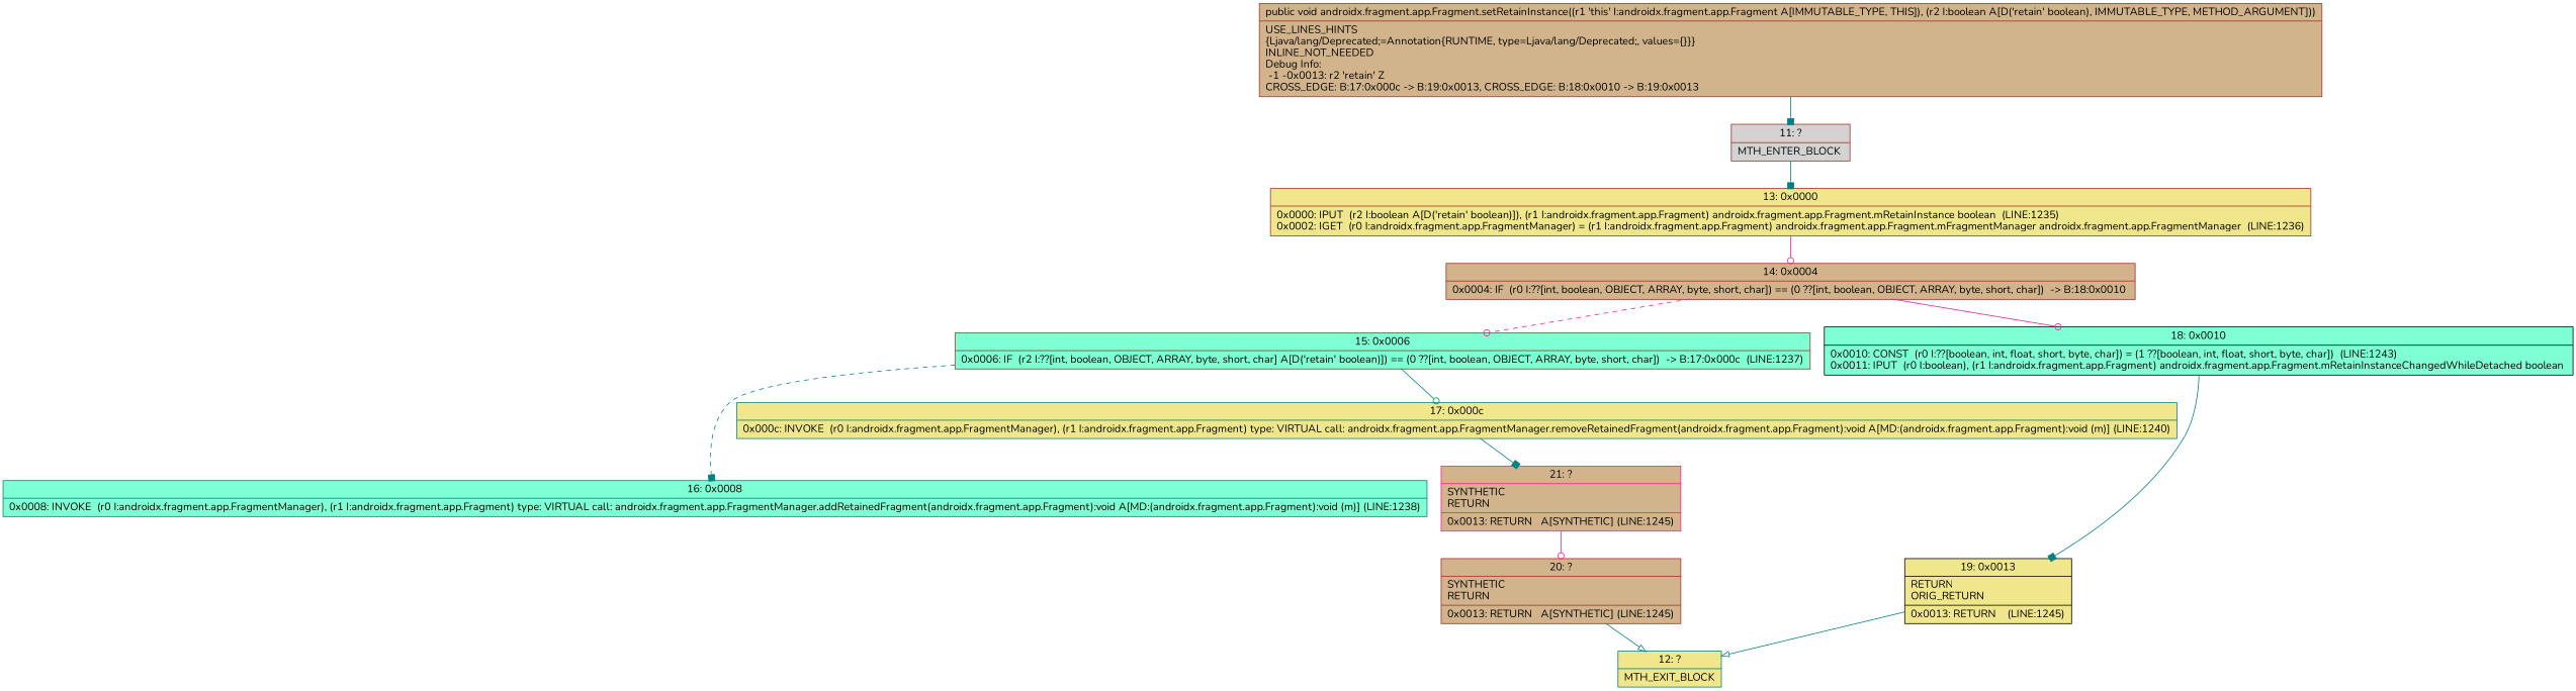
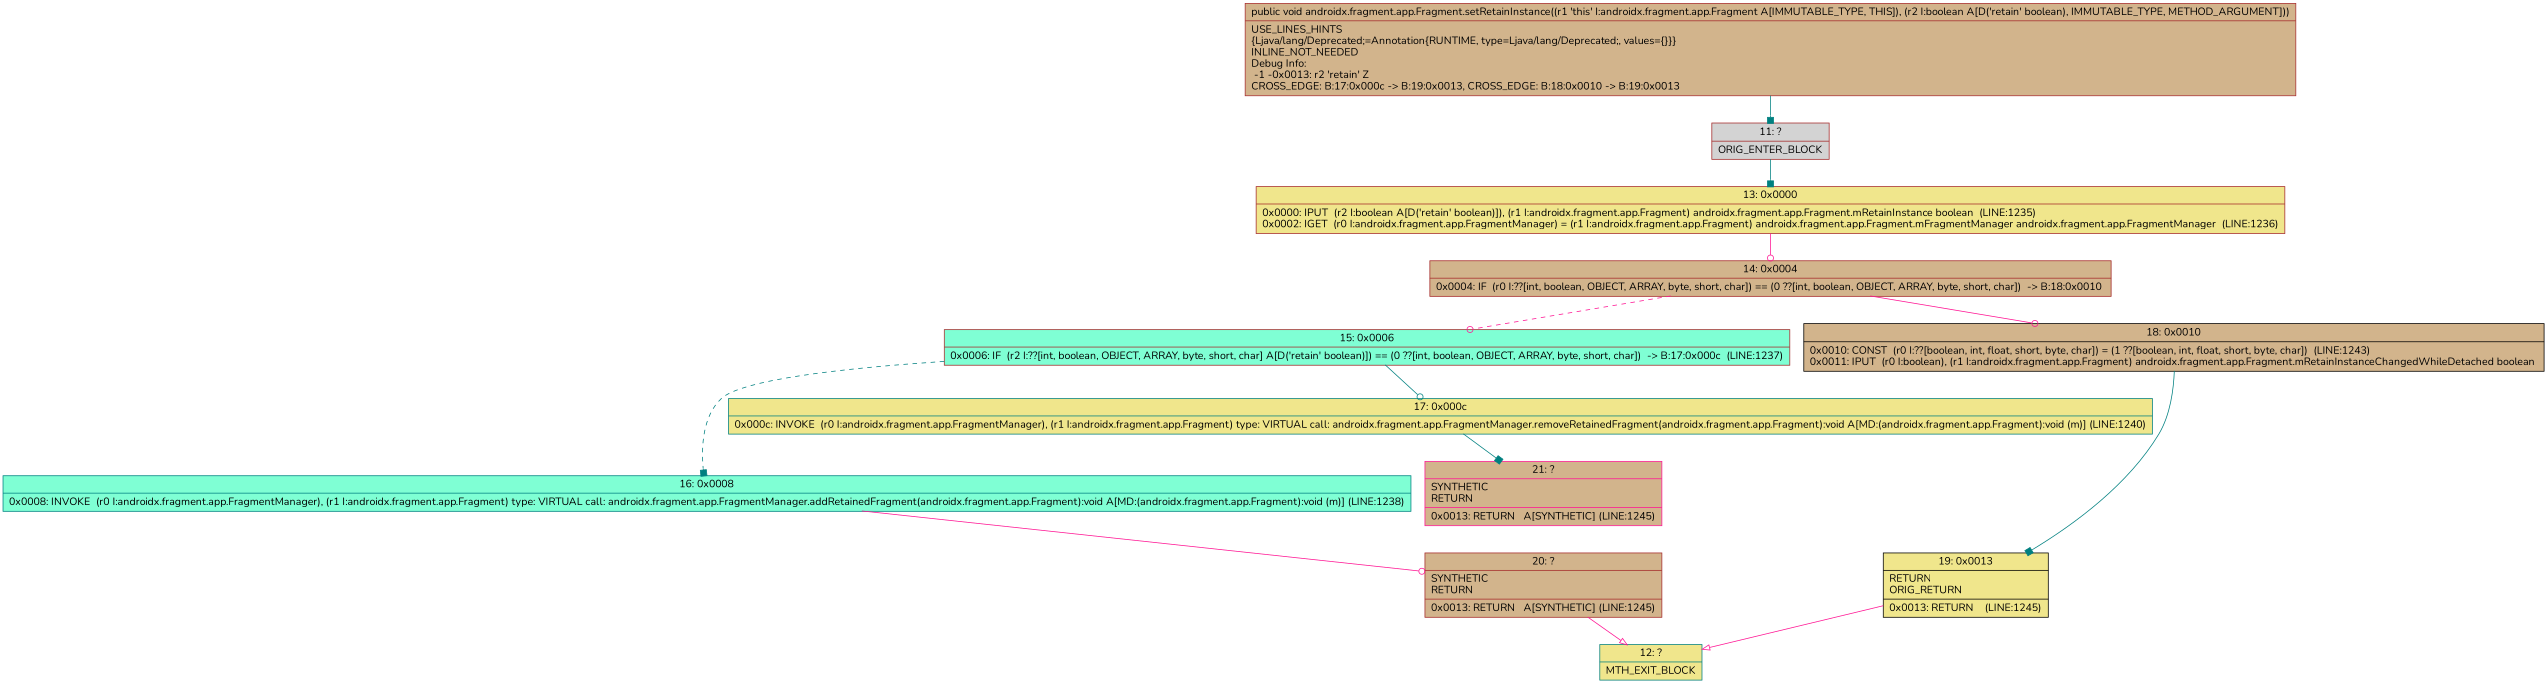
  digraph {
    fontname=Nunito
    node [color=brown fillcolor=tan fontname=Nunito shape=record style=filled]
    edge [arrowhead=box color=teal fontname=Nunito]
-   n1 [fillcolor=lightgrey label="{11\:\ ?|MTH_ENTER_BLOCK\l}"]
+   n1 [fillcolor=lightgrey label="{11\:\ ?|ORIG_ENTER_BLOCK\l}"]
    n2 [fillcolor=khaki label="{13\:\ 0x0000|0x0000: IPUT  (r2 I:boolean A[D('retain' boolean)]), (r1 I:androidx.fragment.app.Fragment) androidx.fragment.app.Fragment.mRetainInstance boolean  (LINE:1235)\l0x0002: IGET  (r0 I:androidx.fragment.app.FragmentManager) = (r1 I:androidx.fragment.app.Fragment) androidx.fragment.app.Fragment.mFragmentManager androidx.fragment.app.FragmentManager  (LINE:1236)\l}"]
    n3 [label="{14\:\ 0x0004|0x0004: IF  (r0 I:??[int, boolean, OBJECT, ARRAY, byte, short, char]) == (0 ??[int, boolean, OBJECT, ARRAY, byte, short, char])  \-\> B:18:0x0010 \l}"]
    n4 [fillcolor=aquamarine label="{15\:\ 0x0006|0x0006: IF  (r2 I:??[int, boolean, OBJECT, ARRAY, byte, short, char] A[D('retain' boolean)]) == (0 ??[int, boolean, OBJECT, ARRAY, byte, short, char])  \-\> B:17:0x000c  (LINE:1237)\l}"]
-   n5 [color=black fillcolor=aquamarine label="{18\:\ 0x0010|0x0010: CONST  (r0 I:??[boolean, int, float, short, byte, char]) = (1 ??[boolean, int, float, short, byte, char])  (LINE:1243)\l0x0011: IPUT  (r0 I:boolean), (r1 I:androidx.fragment.app.Fragment) androidx.fragment.app.Fragment.mRetainInstanceChangedWhileDetached boolean \l}"]
+   n5 [color=black label="{18\:\ 0x0010|0x0010: CONST  (r0 I:??[boolean, int, float, short, byte, char]) = (1 ??[boolean, int, float, short, byte, char])  (LINE:1243)\l0x0011: IPUT  (r0 I:boolean), (r1 I:androidx.fragment.app.Fragment) androidx.fragment.app.Fragment.mRetainInstanceChangedWhileDetached boolean \l}"]
    n6 [color=teal fillcolor=aquamarine label="{16\:\ 0x0008|0x0008: INVOKE  (r0 I:androidx.fragment.app.FragmentManager), (r1 I:androidx.fragment.app.Fragment) type: VIRTUAL call: androidx.fragment.app.FragmentManager.addRetainedFragment(androidx.fragment.app.Fragment):void A[MD:(androidx.fragment.app.Fragment):void (m)] (LINE:1238)\l}"]
    n7 [color=teal fillcolor=khaki label="{17\:\ 0x000c|0x000c: INVOKE  (r0 I:androidx.fragment.app.FragmentManager), (r1 I:androidx.fragment.app.Fragment) type: VIRTUAL call: androidx.fragment.app.FragmentManager.removeRetainedFragment(androidx.fragment.app.Fragment):void A[MD:(androidx.fragment.app.Fragment):void (m)] (LINE:1240)\l}"]
    n8 [color=black fillcolor=khaki label="{19\:\ 0x0013|RETURN\lORIG_RETURN\l|0x0013: RETURN    (LINE:1245)\l}"]
    n9 [label="{20\:\ ?|SYNTHETIC\lRETURN\l|0x0013: RETURN   A[SYNTHETIC] (LINE:1245)\l}"]
    n10 [color=deeppink label="{21\:\ ?|SYNTHETIC\lRETURN\l|0x0013: RETURN   A[SYNTHETIC] (LINE:1245)\l}"]
    n11 [color=teal fillcolor=khaki label="{12\:\ ?|MTH_EXIT_BLOCK\l}"]
    n12 [label="{public void androidx.fragment.app.Fragment.setRetainInstance((r1 'this' I:androidx.fragment.app.Fragment A[IMMUTABLE_TYPE, THIS]), (r2 I:boolean A[D('retain' boolean), IMMUTABLE_TYPE, METHOD_ARGUMENT]))  | USE_LINES_HINTS\l\{Ljava\/lang\/Deprecated;=Annotation\{RUNTIME, type=Ljava\/lang\/Deprecated;, values=\{\}\}\}\lINLINE_NOT_NEEDED\lDebug Info:\l  \-1 \-0x0013: r2 'retain' Z\lCROSS_EDGE: B:17:0x000c \-\> B:19:0x0013, CROSS_EDGE: B:18:0x0010 \-\> B:19:0x0013\l}"]
    n1 -> n2
    n2 -> n3 [arrowhead=odot color=deeppink]
    n3 -> n4 [arrowhead=odot color=deeppink style=dashed]
    n3 -> n5 [arrowhead=odot color=deeppink]
    n4 -> n6 [style=dashed]
    n4 -> n7 [arrowhead=odot]
    n5 -> n8
-   n10 -> n9 [arrowhead=odot color=deeppink]
+   n6 -> n9 [arrowhead=odot color=deeppink]
    n7 -> n10
-   n8 -> n11 [arrowhead=onormal]
-   n9 -> n11 [arrowhead=onormal]
+   n8 -> n11 [arrowhead=onormal color=deeppink]
+   n9 -> n11 [arrowhead=onormal color=deeppink]
    n12 -> n1
  }
